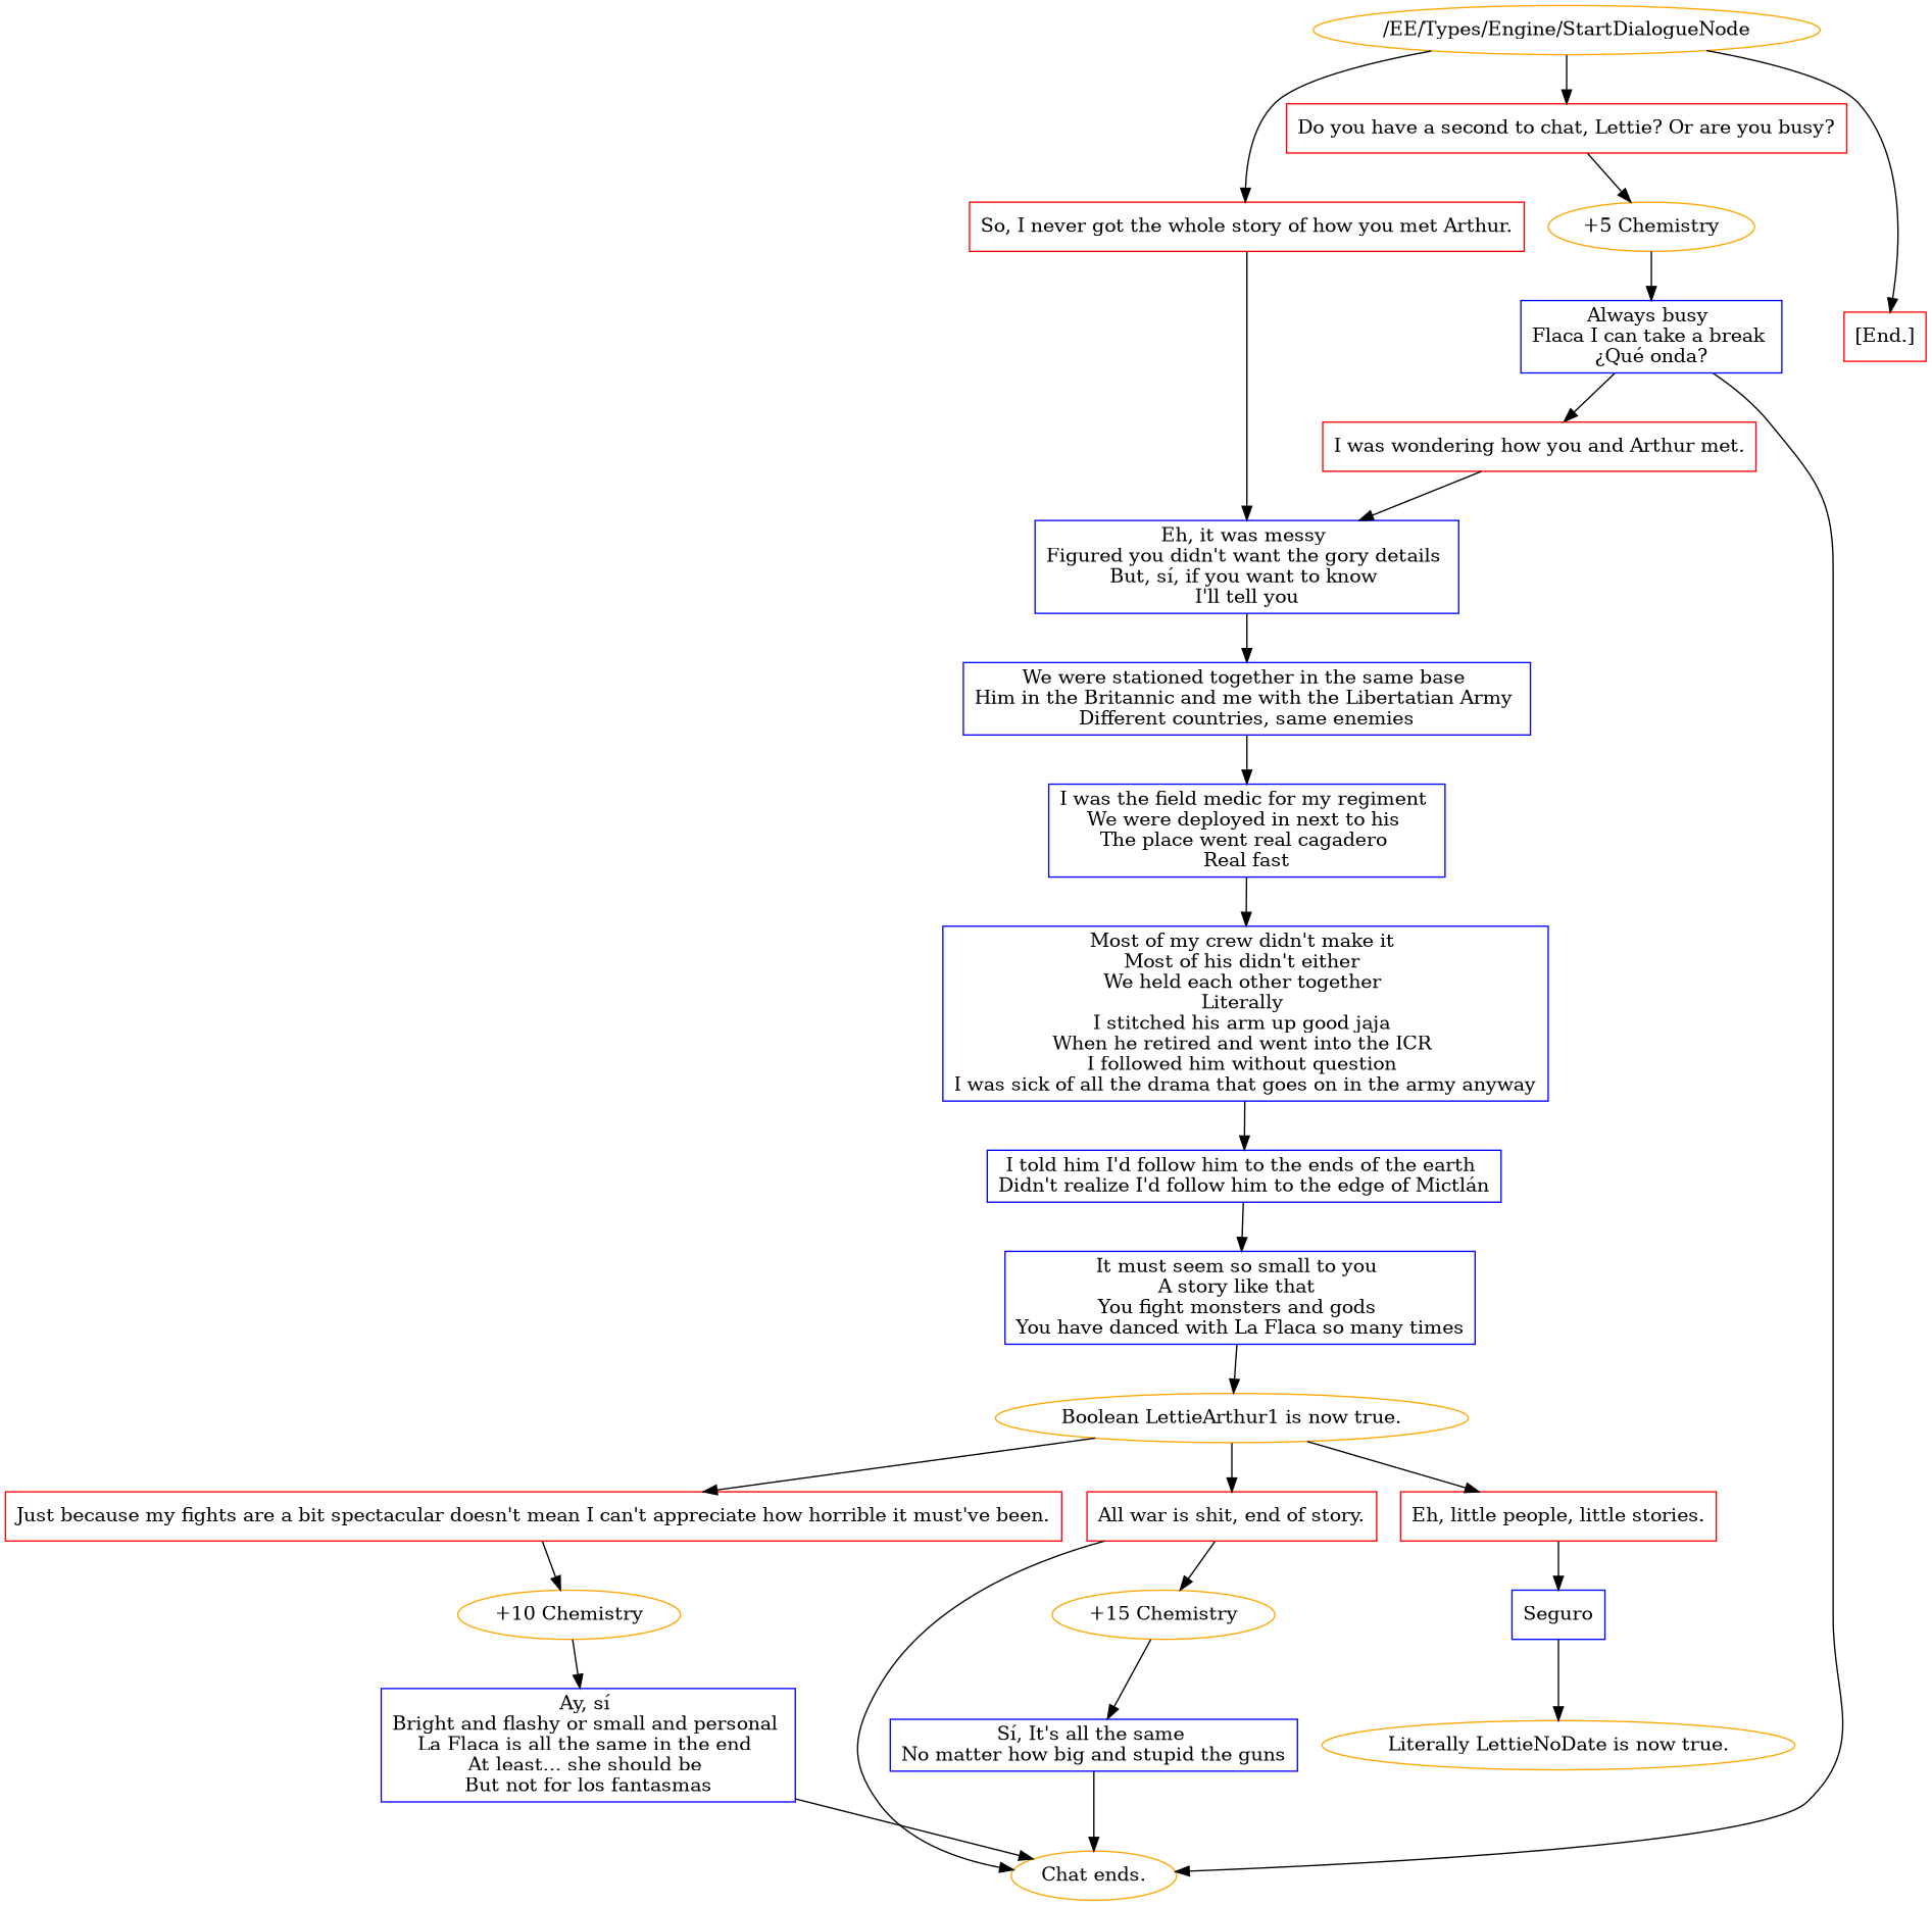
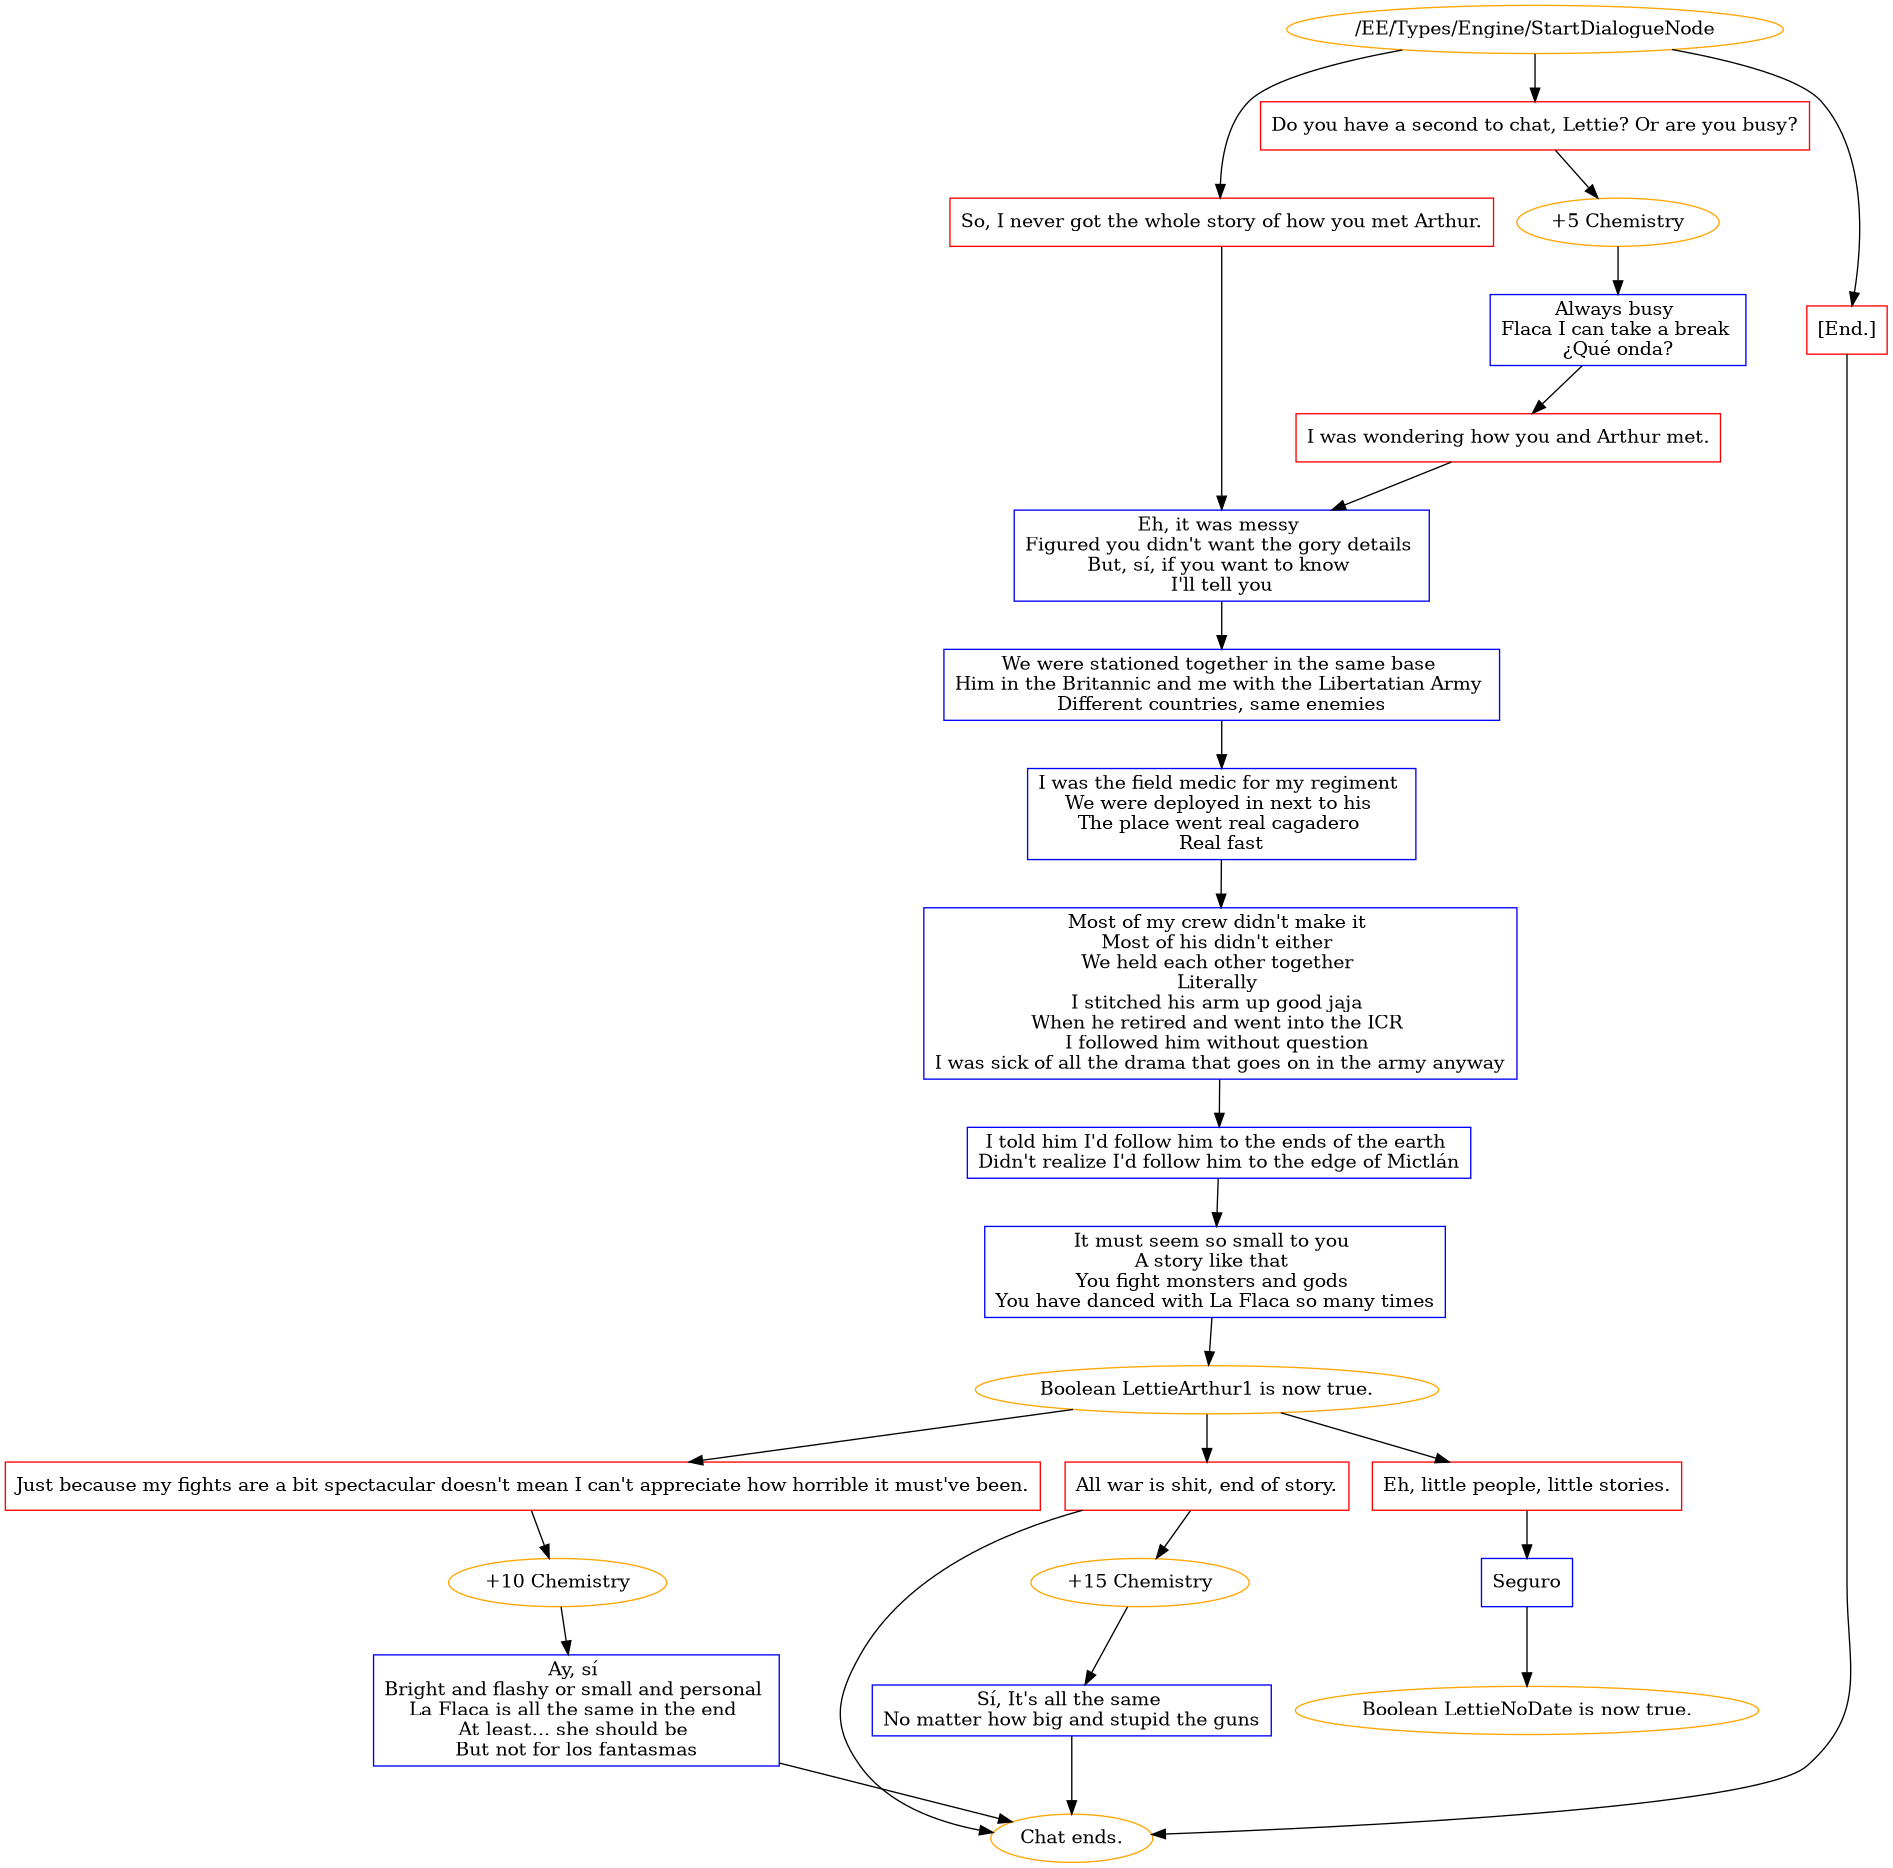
  digraph {
    node [color=blue shape=box]
    n1 [color=orange label="/EE/Types/Engine/StartDialogueNode" shape=""]
    n2 [color=red label="So, I never got the whole story of how you met Arthur."]
    n3 [color=red label="Do you have a second to chat, Lettie? Or are you busy?"]
    n4 [color=red label="[End.]"]
    n5 [label="Eh, it was messy \nFigured you didn't want the gory details \nBut, sí, if you want to know \nI'll tell you"]
    n6 [color=orange label="+5 Chemistry" shape=""]
    "Chat ends." [color=orange shape=""]
    n8 [label="We were stationed together in the same base \nHim in the Britannic and me with the Libertatian Army \nDifferent countries, same enemies"]
    n9 [label="Always busy \nFlaca I can take a break \n¿Qué onda?"]
    n10 [label="I was the field medic for my regiment \nWe were deployed in next to his \nThe place went real cagadero \nReal fast"]
    n11 [color=red label="I was wondering how you and Arthur met."]
    n12 [label="Most of my crew didn't make it \nMost of his didn't either \nWe held each other together \nLiterally \nI stitched his arm up good jaja \nWhen he retired and went into the ICR \nI followed him without question \nI was sick of all the drama that goes on in the army anyway"]
    n13 [label="I told him I'd follow him to the ends of the earth \nDidn't realize I'd follow him to the edge of Mictlán"]
    n14 [label="It must seem so small to you \nA story like that \nYou fight monsters and gods \nYou have danced with La Flaca so many times"]
    n15 [color=orange label="Boolean LettieArthur1 is now true." shape=""]
    n16 [color=red label="Just because my fights are a bit spectacular doesn't mean I can't appreciate how horrible it must've been."]
    n17 [color=red label="All war is shit, end of story."]
    n18 [color=red label="Eh, little people, little stories."]
    n19 [color=orange label="+10 Chemistry" shape=""]
    n20 [color=orange label="+15 Chemistry" shape=""]
    n21 [label=Seguro]
    n22 [label="Ay, sí \nBright and flashy or small and personal \nLa Flaca is all the same in the end \nAt least... she should be \nBut not for los fantasmas"]
    n23 [label="Sí, It's all the same \nNo matter how big and stupid the guns"]
-   n24 [color=orange label="Literally LettieNoDate is now true." shape=""]
+   n24 [color=orange label="Boolean LettieNoDate is now true." shape=""]
    n1 -> n2
    n1 -> n3
    n1 -> n4
    n2 -> n5
    n3 -> n6
-   n9 -> "Chat ends."
+   n4 -> "Chat ends."
    n5 -> n8
    n6 -> n9
    n8 -> n10
    n9 -> n11
    n10 -> n12
    n11 -> n5
    n12 -> n13
    n13 -> n14
    n14 -> n15
    n15 -> n16
    n15 -> n17
    n15 -> n18
    n16 -> n19
    n17 -> "Chat ends."
    n17 -> n20
    n18 -> n21
    n19 -> n22
    n20 -> n23
    n21 -> n24
    n22 -> "Chat ends."
    n23 -> "Chat ends."
  }
